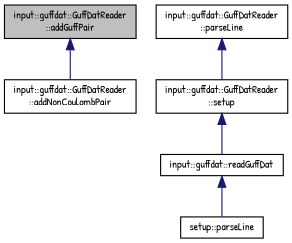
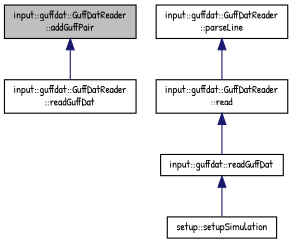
  digraph {
    fontname="Patrick Hand"
    rankdir=TB
    node [color=black fillcolor=white fontname="Patrick Hand" fontsize=10 shape=record style=filled]
    edge [color=midnightblue dir=back fontname="Patrick Hand" fontsize=10 labelfontname=Helvetica labelfontsize=10 style=solid]
    n1 [fillcolor=grey75 fontcolor=black height=0.2 label="input::guffdat::GuffDatReader\l::addGuffPair" width=0.4]
-   n2 [height=0.2 label="input::guffdat::GuffDatReader\l::addNonCoulombPair" width=0.4]
+   n2 [height=0.2 label="input::guffdat::GuffDatReader\l::readGuffDat" width=0.4]
    n3 [height=0.2 label="input::guffdat::GuffDatReader\l::parseLine" width=0.4]
-   n4 [height=0.2 label="input::guffdat::GuffDatReader\l::setup" width=0.4]
+   n4 [height=0.2 label="input::guffdat::GuffDatReader\l::read" width=0.4]
    n5 [height=0.2 label="input::guffdat::readGuffDat" width=0.4]
-   n6 [height=0.2 label="setup::parseLine" width=0.4]
+   n6 [height=0.2 label="setup::setupSimulation" width=0.4]
    n1 -> n2
    n3 -> n4
    n4 -> n5
    n5 -> n6
  }
